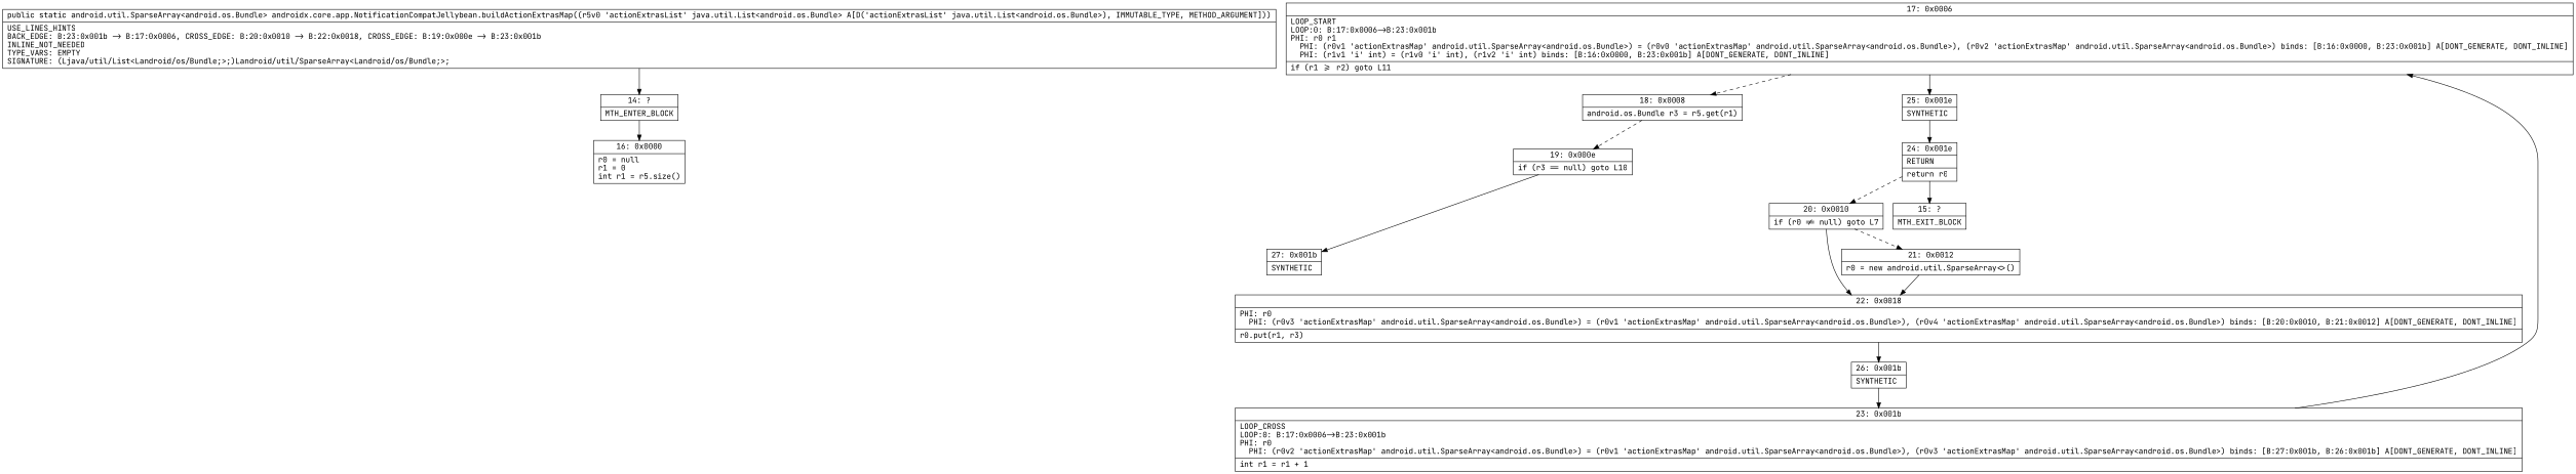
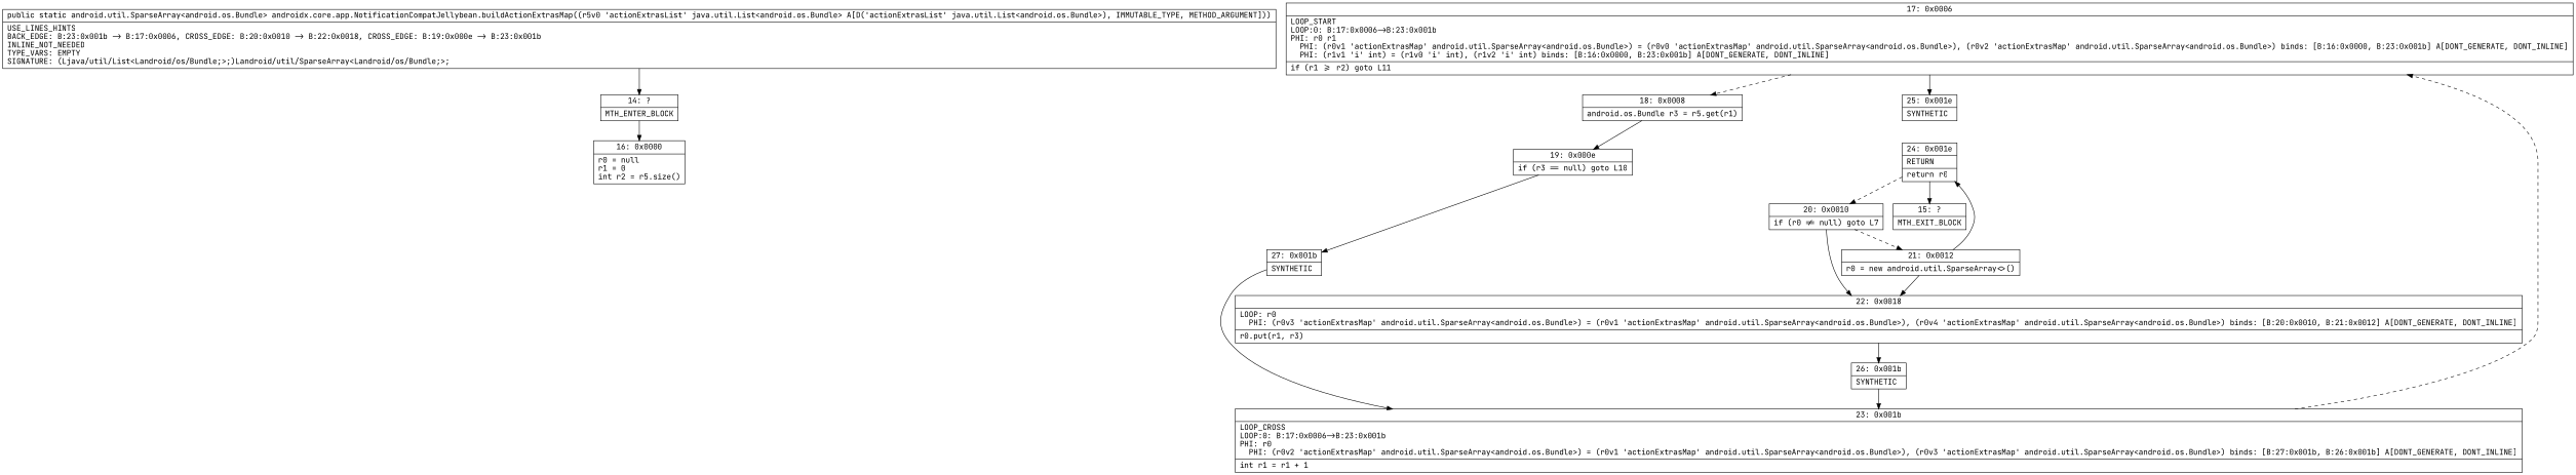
  digraph {
    fontname="JetBrains Mono"
    node [fontname="JetBrains Mono" shape=record]
    edge [fontname="JetBrains Mono"]
    n1 [label="{14\:\ ?|MTH_ENTER_BLOCK\l}"]
-   n2 [label="{16\:\ 0x0000|r0 = null\lr1 = 0\lint r1 = r5.size()\l}"]
+   n2 [label="{16\:\ 0x0000|r0 = null\lr1 = 0\lint r2 = r5.size()\l}"]
    n3 [label="{17\:\ 0x0006|LOOP_START\lLOOP:0: B:17:0x0006\-\>B:23:0x001b\lPHI: r0 r1 \l  PHI: (r0v1 'actionExtrasMap' android.util.SparseArray\<android.os.Bundle\>) = (r0v0 'actionExtrasMap' android.util.SparseArray\<android.os.Bundle\>), (r0v2 'actionExtrasMap' android.util.SparseArray\<android.os.Bundle\>) binds: [B:16:0x0000, B:23:0x001b] A[DONT_GENERATE, DONT_INLINE]\l  PHI: (r1v1 'i' int) = (r1v0 'i' int), (r1v2 'i' int) binds: [B:16:0x0000, B:23:0x001b] A[DONT_GENERATE, DONT_INLINE]\l|if (r1 \>= r2) goto L11\l}"]
    n4 [label="{18\:\ 0x0008|android.os.Bundle r3 = r5.get(r1)\l}"]
    n5 [label="{25\:\ 0x001e|SYNTHETIC\l}"]
    n6 [label="{19\:\ 0x000e|if (r3 == null) goto L10\l}"]
    n7 [label="{24\:\ 0x001e|RETURN\l|return r0\l}"]
    n8 [label="{27\:\ 0x001b|SYNTHETIC\l}"]
    n9 [label="{20\:\ 0x0010|if (r0 != null) goto L7\l}"]
    n10 [label="{21\:\ 0x0012|r0 = new android.util.SparseArray\<\>()\l}"]
-   n11 [label="{22\:\ 0x0018|PHI: r0 \l  PHI: (r0v3 'actionExtrasMap' android.util.SparseArray\<android.os.Bundle\>) = (r0v1 'actionExtrasMap' android.util.SparseArray\<android.os.Bundle\>), (r0v4 'actionExtrasMap' android.util.SparseArray\<android.os.Bundle\>) binds: [B:20:0x0010, B:21:0x0012] A[DONT_GENERATE, DONT_INLINE]\l|r0.put(r1, r3)\l}"]
+   n11 [label="{22\:\ 0x0018|LOOP: r0 \l  PHI: (r0v3 'actionExtrasMap' android.util.SparseArray\<android.os.Bundle\>) = (r0v1 'actionExtrasMap' android.util.SparseArray\<android.os.Bundle\>), (r0v4 'actionExtrasMap' android.util.SparseArray\<android.os.Bundle\>) binds: [B:20:0x0010, B:21:0x0012] A[DONT_GENERATE, DONT_INLINE]\l|r0.put(r1, r3)\l}"]
    n12 [label="{23\:\ 0x001b|LOOP_CROSS\lLOOP:0: B:17:0x0006\-\>B:23:0x001b\lPHI: r0 \l  PHI: (r0v2 'actionExtrasMap' android.util.SparseArray\<android.os.Bundle\>) = (r0v1 'actionExtrasMap' android.util.SparseArray\<android.os.Bundle\>), (r0v3 'actionExtrasMap' android.util.SparseArray\<android.os.Bundle\>) binds: [B:27:0x001b, B:26:0x001b] A[DONT_GENERATE, DONT_INLINE]\l|int r1 = r1 + 1\l}"]
    n13 [label="{26\:\ 0x001b|SYNTHETIC\l}"]
    n14 [label="{15\:\ ?|MTH_EXIT_BLOCK\l}"]
    n15 [label="{public static android.util.SparseArray\<android.os.Bundle\> androidx.core.app.NotificationCompatJellybean.buildActionExtrasMap((r5v0 'actionExtrasList' java.util.List\<android.os.Bundle\> A[D('actionExtrasList' java.util.List\<android.os.Bundle\>), IMMUTABLE_TYPE, METHOD_ARGUMENT]))  | USE_LINES_HINTS\lBACK_EDGE: B:23:0x001b \-\> B:17:0x0006, CROSS_EDGE: B:20:0x0010 \-\> B:22:0x0018, CROSS_EDGE: B:19:0x000e \-\> B:23:0x001b\lINLINE_NOT_NEEDED\lTYPE_VARS: EMPTY\lSIGNATURE: (Ljava\/util\/List\<Landroid\/os\/Bundle;\>;)Landroid\/util\/SparseArray\<Landroid\/os\/Bundle;\>;\l}"]
    n1 -> n2
    n3 -> n4 [style=dashed]
    n3 -> n5
-   n4 -> n6 [style=dashed]
-   n5 -> n7
+   n4 -> n6
+   n10 -> n7
    n6 -> n8
    n7 -> n9 [style=dashed]
    n7 -> n14
+   n8 -> n12
    n9 -> n10 [style=dashed]
    n9 -> n11
    n10 -> n11
    n11 -> n13
-   n12 -> n3
+   n12 -> n3 [style=dashed]
    n13 -> n12
    n15 -> n1
  }
